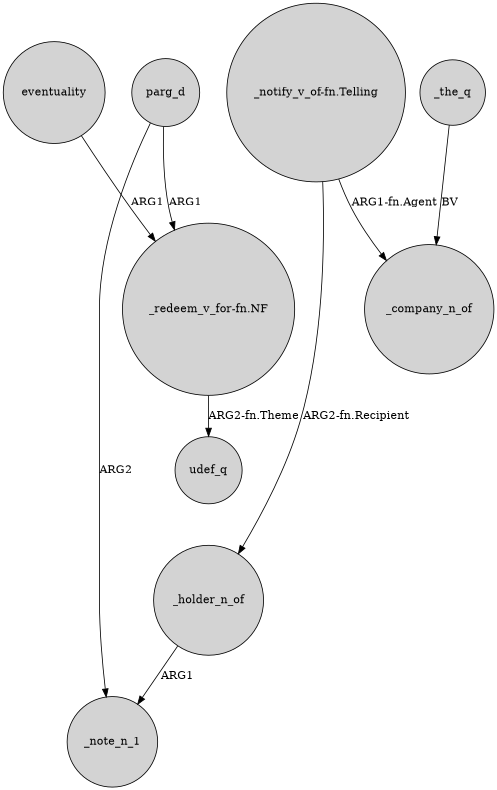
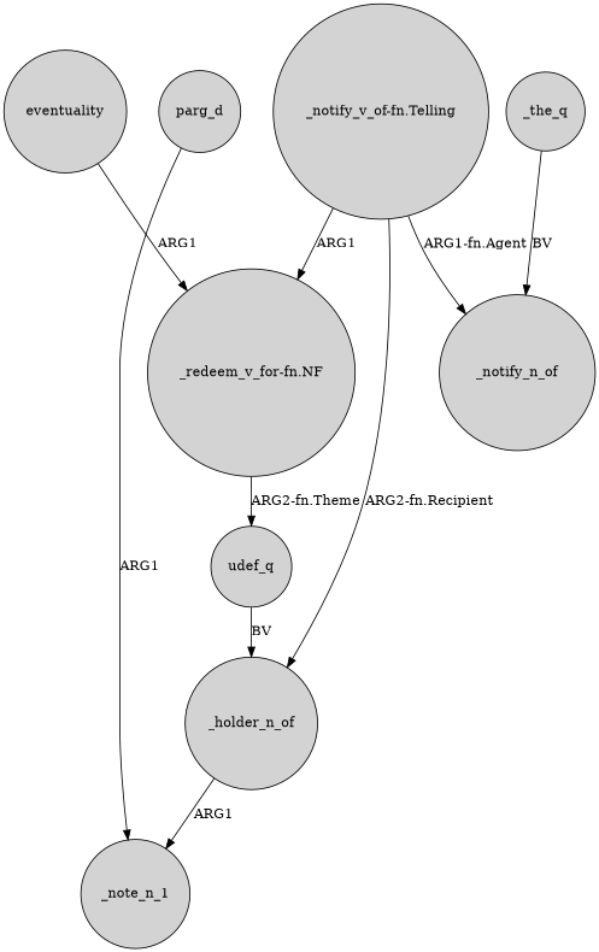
  digraph {
    node [shape=circle style=filled]
    eventuality
    "_redeem_v_for-fn.NF"
    udef_q
    "_notify_v_of-fn.Telling"
    _holder_n_of
-   _company_n_of
+   _company_n_of [label=_notify_n_of]
    _note_n_1
    parg_d
    _the_q
    eventuality -> "_redeem_v_for-fn.NF" [label=ARG1]
    "_redeem_v_for-fn.NF" -> udef_q [label="ARG2-fn.Theme"]
+   udef_q -> _holder_n_of [label=BV]
    "_notify_v_of-fn.Telling" -> _holder_n_of [label="ARG2-fn.Recipient"]
    "_notify_v_of-fn.Telling" -> _company_n_of [label="ARG1-fn.Agent"]
    _holder_n_of -> _note_n_1 [label=ARG1]
-   parg_d -> "_redeem_v_for-fn.NF" [label=ARG1]
-   parg_d -> _note_n_1 [label=ARG2]
+   "_notify_v_of-fn.Telling" -> "_redeem_v_for-fn.NF" [label=ARG1]
+   parg_d -> _note_n_1 [label=ARG1]
    _the_q -> _company_n_of [label=BV]
  }
